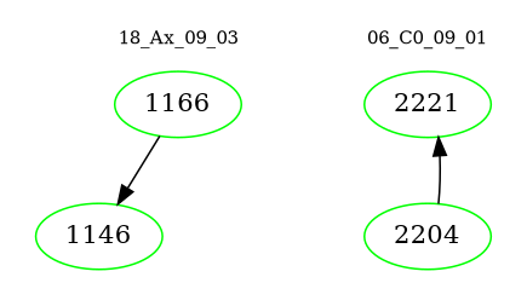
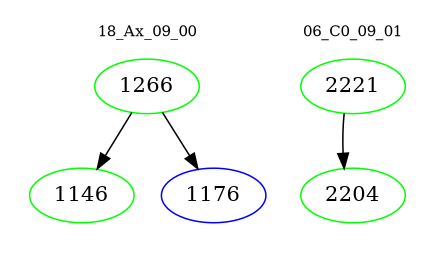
  digraph {
    node [color=green]
    edge [color=black]
-   n1 [label=1166]
+   n1 [label=1266]
    n2 [label=1146]
+   n3 [color=blue label=1176]
    n4 [label=2221]
    n5 [label=2204]
    subgraph cluster_1 {
      color=white
      fontsize=10
-     label="18_Ax_09_03"
+     label="18_Ax_09_00"
      n1
      n2
+     n3
    }
    subgraph cluster_2 {
      color=white
      fontsize=10
      label="06_C0_09_01"
      n4
      n5
    }
    n1 -> n2
-   n5 -> n4
+   n1 -> n3
+   n4 -> n5
  }
